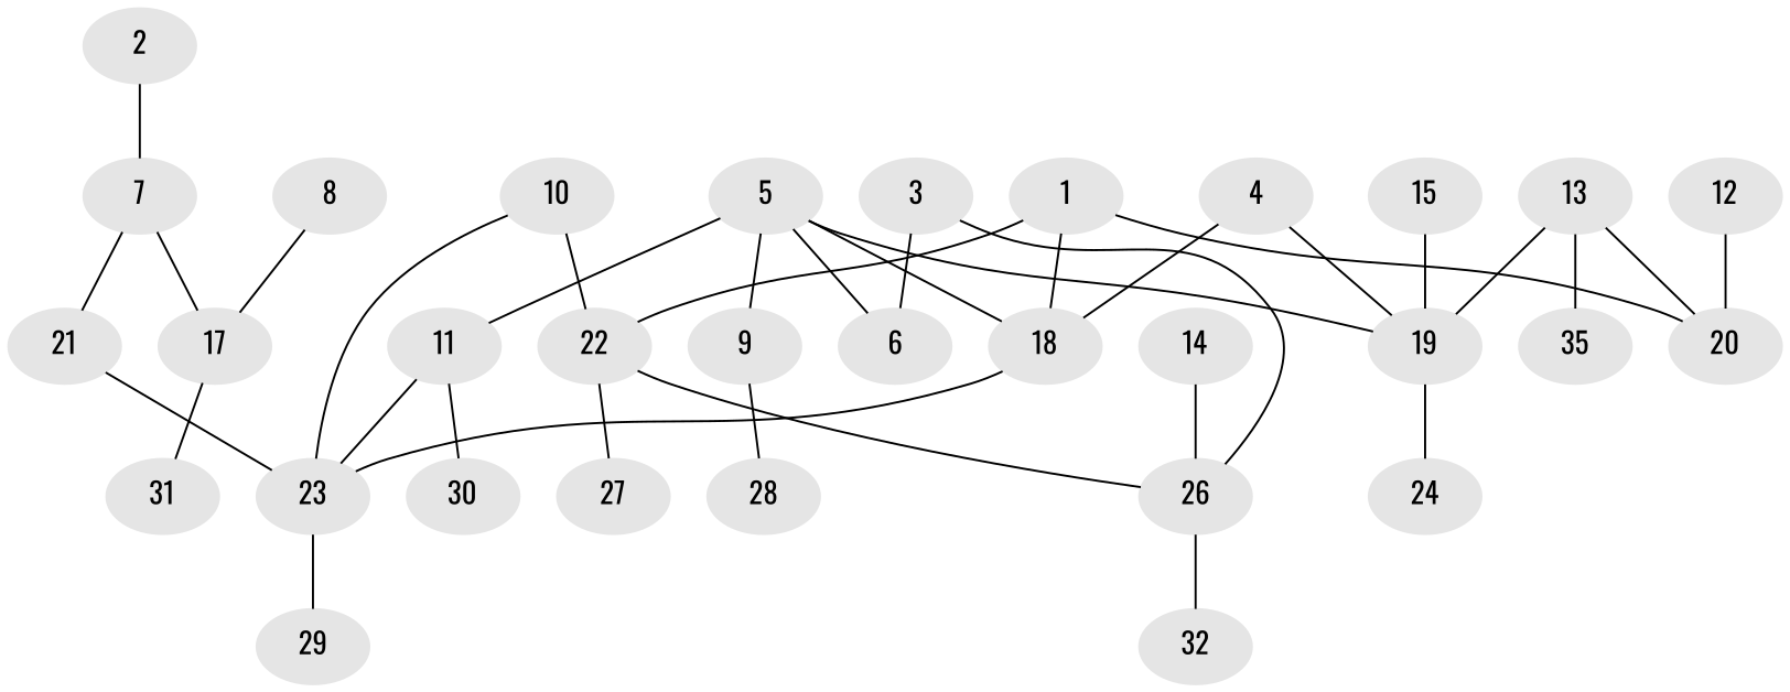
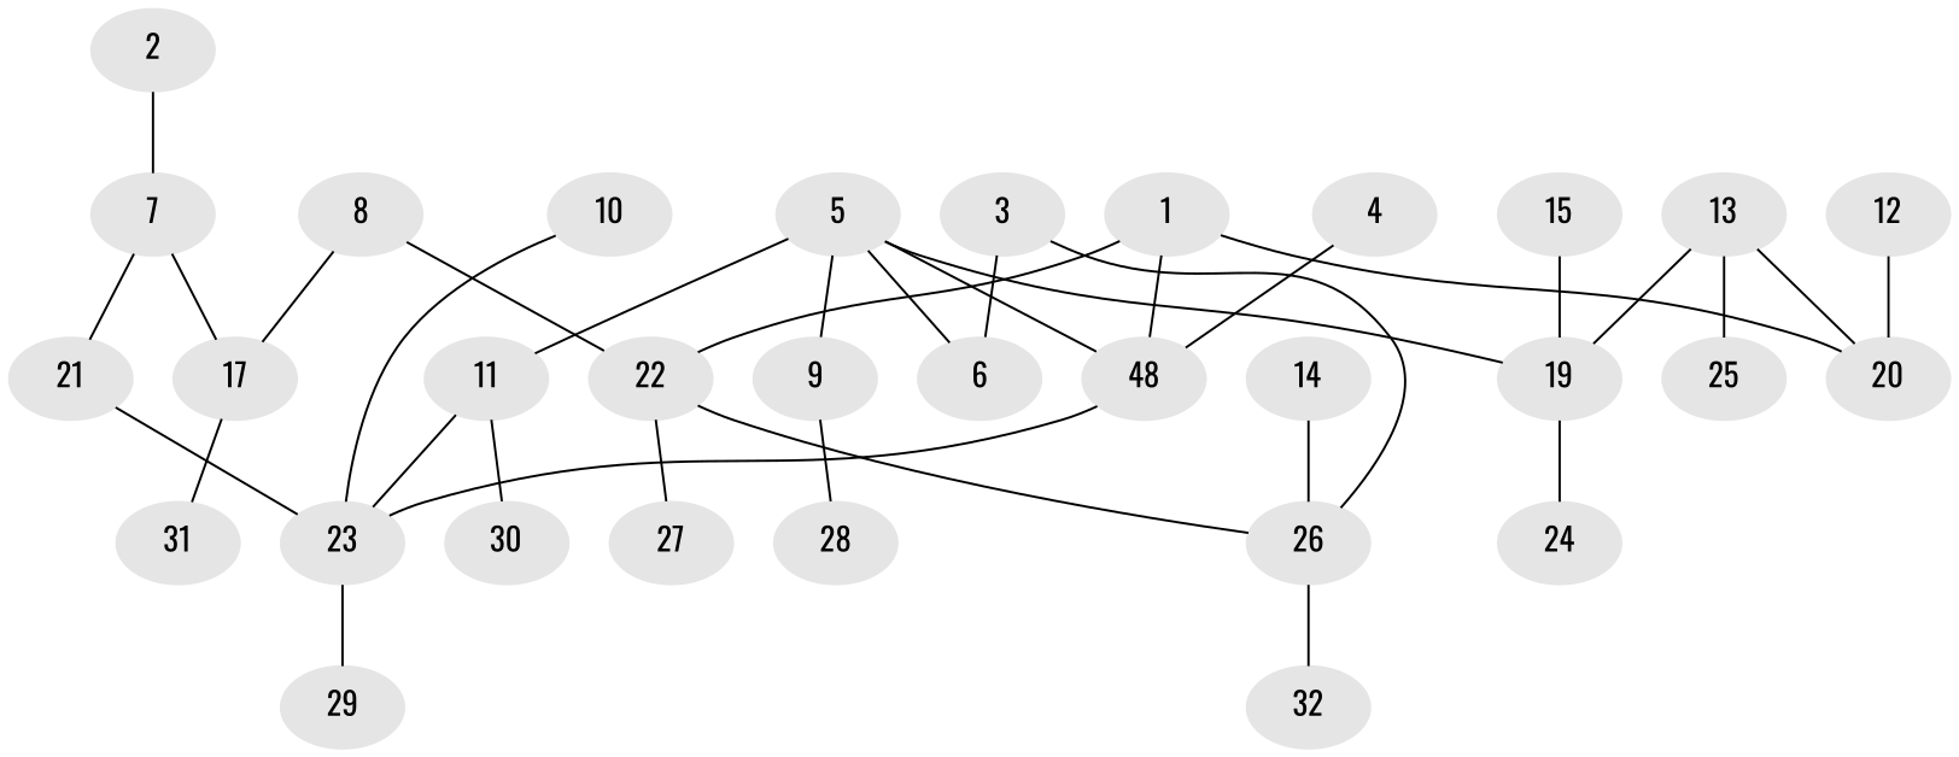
  graph {
    fontname=Oswald
    node [color=gray90 fontname=Oswald style=filled]
    edge [fontname=Oswald weight=1.0]
    1
-   18
+   18 [label=48]
    20
    22
    23
    26
    27
    2
    7
    17
    21
    3
    6
    32
    4
    19
    24
    5
    9
    11
    28
    30
    31
    8
    12
    10
    29
    13
-   25 [label=35]
+   25
    14
    15
    1 -- 18
    1 -- 20
    1 -- 22
    18 -- 23
    22 -- 26
    22 -- 27
    23 -- 29
    26 -- 32
    2 -- 7
    7 -- 17
    7 -- 21
    17 -- 31
    21 -- 23
    3 -- 26
    3 -- 6
    4 -- 18
-   4 -- 19
    19 -- 24
    5 -- 18
    5 -- 6
    5 -- 19
    5 -- 9
    5 -- 11
    9 -- 28
    11 -- 23
    11 -- 30
-   10 -- 22
+   8 -- 22
    8 -- 17
    12 -- 20
    10 -- 23
    13 -- 20
    13 -- 19
    13 -- 25
    14 -- 26
    15 -- 19
  }
